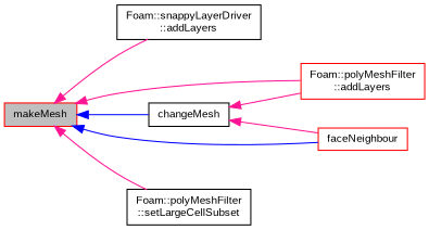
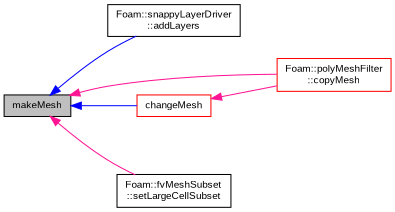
  digraph {
    fontname="Liberation Sans"
    rankdir=LR
    node [color=black fontname="Liberation Sans" fontsize=10 shape=record]
    edge [color=deeppink dir=back fontname="Liberation Sans" fontsize=10 labelfontname=Helvetica labelfontsize=10 style=solid]
-   n1 [color=red fillcolor=grey75 fontcolor=black height=0.2 label=makeMesh style=filled width=0.4]
+   n1 [fillcolor=grey75 fontcolor=black height=0.2 label=makeMesh style=filled width=0.4]
    n2 [height=0.2 label="Foam::snappyLayerDriver\l::addLayers" width=0.4]
-   n3 [height=0.2 label=changeMesh width=0.4]
-   n4 [color=red height=0.2 label="Foam::polyMeshFilter\l::addLayers" width=0.4]
-   n5 [color=red height=0.2 label=faceNeighbour width=0.4]
-   n6 [height=0.2 label="Foam::polyMeshFilter\l::setLargeCellSubset" width=0.4]
-   n1 -> n2
+   n3 [color=red height=0.2 label=changeMesh width=0.4]
+   n4 [color=red height=0.2 label="Foam::polyMeshFilter\l::copyMesh" width=0.4]
+   n6 [height=0.2 label="Foam::fvMeshSubset\l::setLargeCellSubset" width=0.4]
+   n1 -> n2 [color=blue]
    n1 -> n3 [color=blue]
    n1 -> n4
-   n1 -> n5 [color=blue]
    n1 -> n6
    n3 -> n4
-   n3 -> n5
  }
